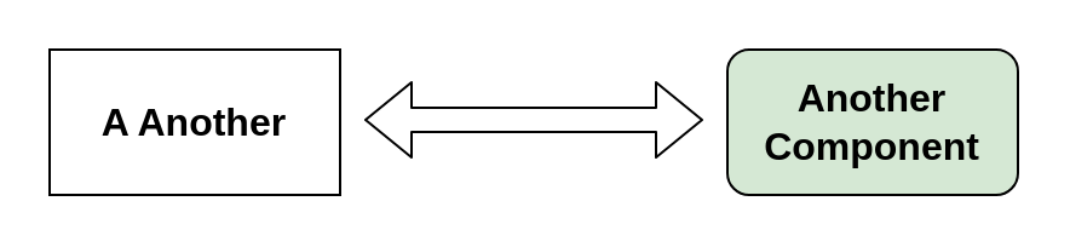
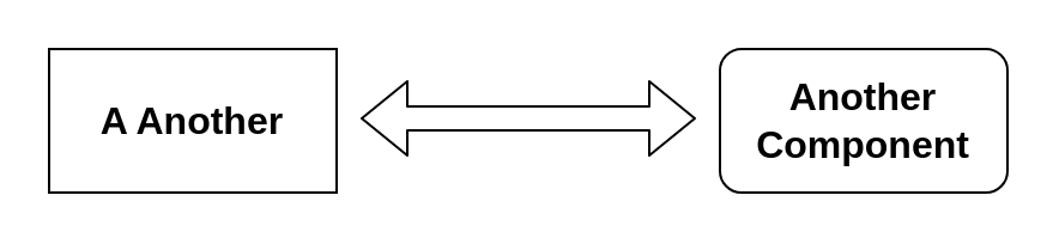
  <mxCell id="0" />
  <mxCell id="1" parent="0" />
  <mxCell id="2" value="&lt;font style=&quot;font-size: 16px&quot;&gt;&lt;b&gt;A Another&lt;/b&gt;&lt;/font&gt;" style="rounded=0;whiteSpace=wrap;html=1;" vertex="1" parent="1"><mxGeometry x="20" y="20" width="120" height="60" as="geometry" /></mxCell>
- <mxCell id="3" value="&lt;font style=&quot;font-size: 16px&quot;&gt;&lt;b&gt;&lt;font style=&quot;font-size: 16px&quot;&gt;Another Component&lt;/font&gt;&lt;/b&gt;&lt;/font&gt;" style="rounded=1;whiteSpace=wrap;html=1;fillColor=#d5e8d4;" vertex="1" parent="1"><mxGeometry x="300" y="20" width="120" height="60" as="geometry" /></mxCell>
+ <mxCell id="3" value="&lt;font style=&quot;font-size: 16px&quot;&gt;&lt;b&gt;&lt;font style=&quot;font-size: 16px&quot;&gt;Another Component&lt;/font&gt;&lt;/b&gt;&lt;/font&gt;" style="rounded=1;whiteSpace=wrap;html=1;" vertex="1" parent="1"><mxGeometry x="300" y="20" width="120" height="60" as="geometry" /></mxCell>
  <mxCell id="4" value="" style="shape=flexArrow;endArrow=classic;startArrow=classic;html=1;" edge="1" parent="1"><mxGeometry width="50" height="50" relative="1" as="geometry"><mxPoint x="150" y="49" as="sourcePoint" /><mxPoint x="290" y="49" as="targetPoint" /></mxGeometry></mxCell>
